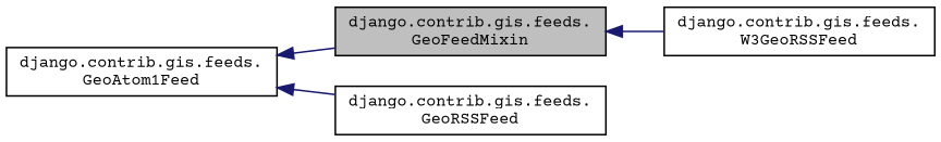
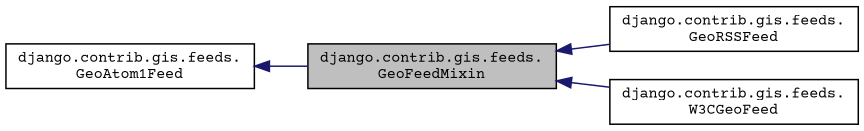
  digraph {
    fontname="Courier Prime"
    rankdir=LR
    node [color=black fillcolor=white fontname="Courier Prime" fontsize=10 shape=record style=filled]
    edge [color=midnightblue dir=back fontname="Courier Prime" fontsize=10 labelfontname=Helvetica labelfontsize=10 style=solid]
    n1 [fillcolor=grey75 fontcolor=black height=0.2 label="django.contrib.gis.feeds.\lGeoFeedMixin" width=0.4]
    n2 [height=0.2 label="django.contrib.gis.feeds.\lGeoRSSFeed" width=0.4]
-   n3 [height=0.2 label="django.contrib.gis.feeds.\lW3GeoRSSFeed" width=0.4]
+   n3 [height=0.2 label="django.contrib.gis.feeds.\lW3CGeoFeed" width=0.4]
    n4 [height=0.2 label="django.contrib.gis.feeds.\lGeoAtom1Feed" width=0.4]
-   n4 -> n2
+   n1 -> n2
    n1 -> n3
    n4 -> n1
  }
